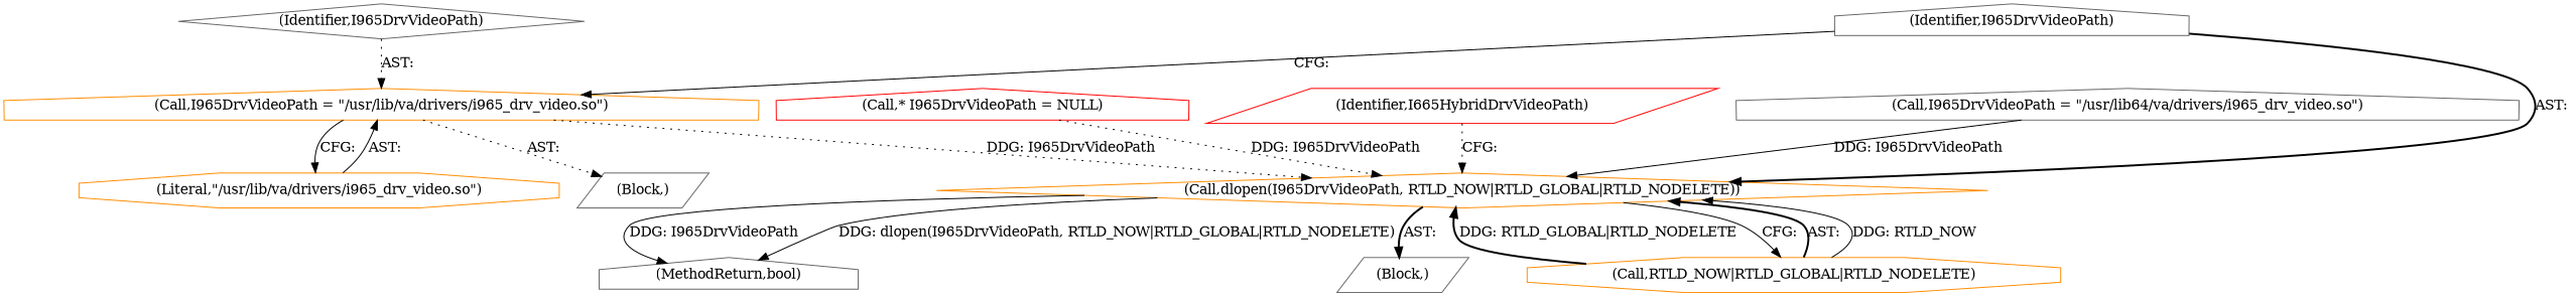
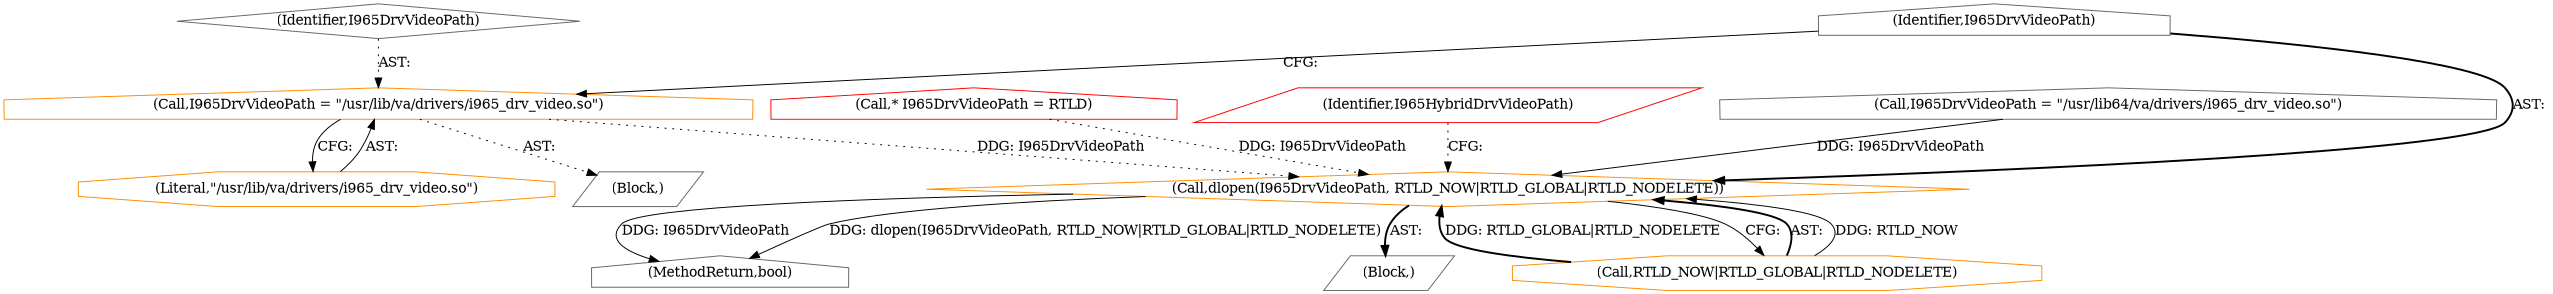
  digraph {
    node [color=gray40 shape=house]
    edge [style=solid]
    n1 [color=darkorange label="(Call,I965DrvVideoPath = \"/usr/lib/va/drivers/i965_drv_video.so\")"]
    n2 [color=darkorange label="(Call,dlopen(I965DrvVideoPath, RTLD_NOW|RTLD_GLOBAL|RTLD_NODELETE))" shape=diamond]
    n3 [color=darkorange label="(Literal,\"/usr/lib/va/drivers/i965_drv_video.so\")" shape=octagon]
    n4 [label="(Block,)" shape=parallelogram]
    n5 [label="(MethodReturn,bool)"]
    n6 [label="(Block,)" shape=parallelogram]
    n7 [color=darkorange label="(Call,RTLD_NOW|RTLD_GLOBAL|RTLD_NODELETE)" shape=octagon]
    n8 [label="(Identifier,I965DrvVideoPath)" shape=diamond]
    n9 [label="(Call,I965DrvVideoPath = \"/usr/lib64/va/drivers/i965_drv_video.so\")"]
    n10 [label="(Identifier,I965DrvVideoPath)"]
-   n11 [color=red label="(Call,* I965DrvVideoPath = NULL)"]
-   n12 [color=red label="(Identifier,I665HybridDrvVideoPath)" shape=parallelogram]
+   n11 [color=red label="(Call,* I965DrvVideoPath = RTLD)"]
+   n12 [color=red label="(Identifier,I965HybridDrvVideoPath)" shape=parallelogram]
    n1 -> n2 [label="DDG: I965DrvVideoPath" style=dotted]
    n1 -> n3 [label="CFG: "]
    n1 -> n4 [label="AST: " style=dotted]
    n2 -> n5 [label="DDG: dlopen(I965DrvVideoPath, RTLD_NOW|RTLD_GLOBAL|RTLD_NODELETE)"]
    n2 -> n5 [label="DDG: I965DrvVideoPath"]
    n2 -> n6 [label="AST: " style=bold]
    n2 -> n7 [label="CFG: "]
    n3 -> n1 [label="AST: "]
    n7 -> n2 [label="AST: " style=bold]
    n7 -> n2 [label="DDG: RTLD_NOW"]
    n7 -> n2 [label="DDG: RTLD_GLOBAL|RTLD_NODELETE" style=bold]
    n8 -> n1 [label="AST: " style=dotted]
    n9 -> n2 [label="DDG: I965DrvVideoPath"]
    n10 -> n1 [label="CFG: "]
    n10 -> n2 [label="AST: " style=bold]
    n11 -> n2 [label="DDG: I965DrvVideoPath" style=dotted]
    n12 -> n2 [label="CFG: " style=dotted]
  }
